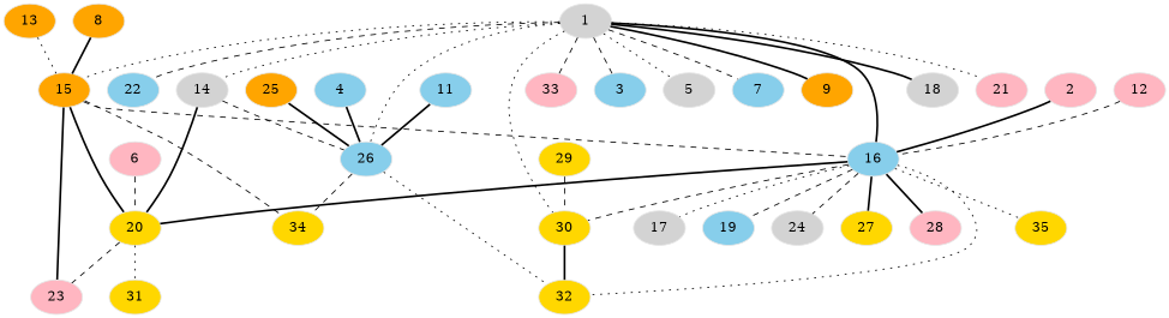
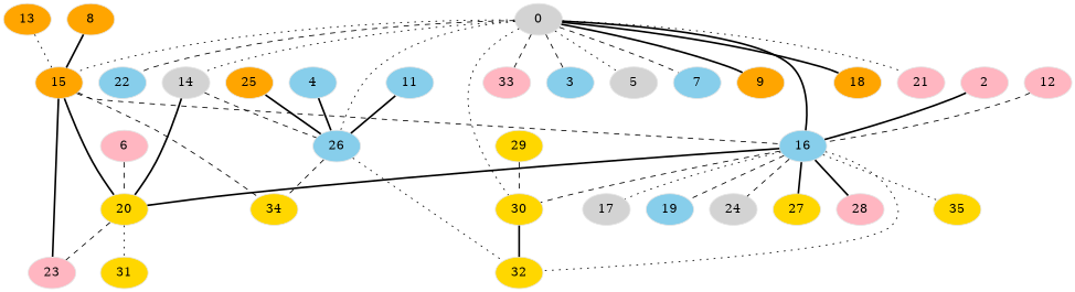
  graph {
    node [color=gray90 fillcolor=skyblue style=filled]
    edge [style=dashed weight=1.0]
-   1 [fillcolor=lightgrey]
+   1 [fillcolor=lightgrey label=0]
    3
    5 [fillcolor=lightgrey]
    7
    9 [fillcolor=orange]
    14 [fillcolor=lightgrey]
    15 [fillcolor=orange]
    16
-   18 [fillcolor=lightgrey]
+   18 [fillcolor=orange]
    21 [fillcolor=lightpink]
    22
    26
    30 [fillcolor=gold]
    33 [fillcolor=lightpink]
    20 [fillcolor=gold]
    23 [fillcolor=lightpink]
    34 [fillcolor=gold]
    17 [fillcolor=lightgrey]
    19
    24 [fillcolor=lightgrey]
    27 [fillcolor=gold]
    28 [fillcolor=lightpink]
    32 [fillcolor=gold]
    35 [fillcolor=gold]
    2 [fillcolor=lightpink]
    4
    6 [fillcolor=lightpink]
    31 [fillcolor=gold]
    8 [fillcolor=orange]
    11
    12 [fillcolor=lightpink]
    13 [fillcolor=orange]
    25 [fillcolor=orange]
    29 [fillcolor=gold]
    1 -- 3
    1 -- 5 [style=dotted]
    1 -- 7
    1 -- 9 [style=bold]
    1 -- 14 [style=dotted]
    1 -- 15 [style=dotted weight=2.0]
    1 -- 16 [style=bold weight=2.0]
    1 -- 18 [style=bold]
    1 -- 21 [style=dotted]
    1 -- 22
    1 -- 26 [style=dotted weight=2.0]
    1 -- 30 [style=dotted]
    1 -- 33
    14 -- 26
    14 -- 20 [style=bold]
    15 -- 16
    15 -- 20 [style=bold]
    15 -- 23 [style=bold]
    15 -- 34
    16 -- 30
    16 -- 20 [style=bold]
    16 -- 17 [style=dotted]
    16 -- 19
    16 -- 24
    16 -- 27 [style=bold]
    16 -- 28 [style=bold]
    16 -- 32 [style=dotted]
    16 -- 35 [style=dotted]
    26 -- 34
    26 -- 32 [style=dotted]
    30 -- 32 [style=bold]
    20 -- 23
    20 -- 31 [style=dotted]
    2 -- 16 [style=bold]
    4 -- 26 [style=bold]
    6 -- 20
    8 -- 15 [style=bold]
    11 -- 26 [style=bold]
    12 -- 16
    13 -- 15 [style=dotted]
    25 -- 26 [style=bold]
    29 -- 30
  }
